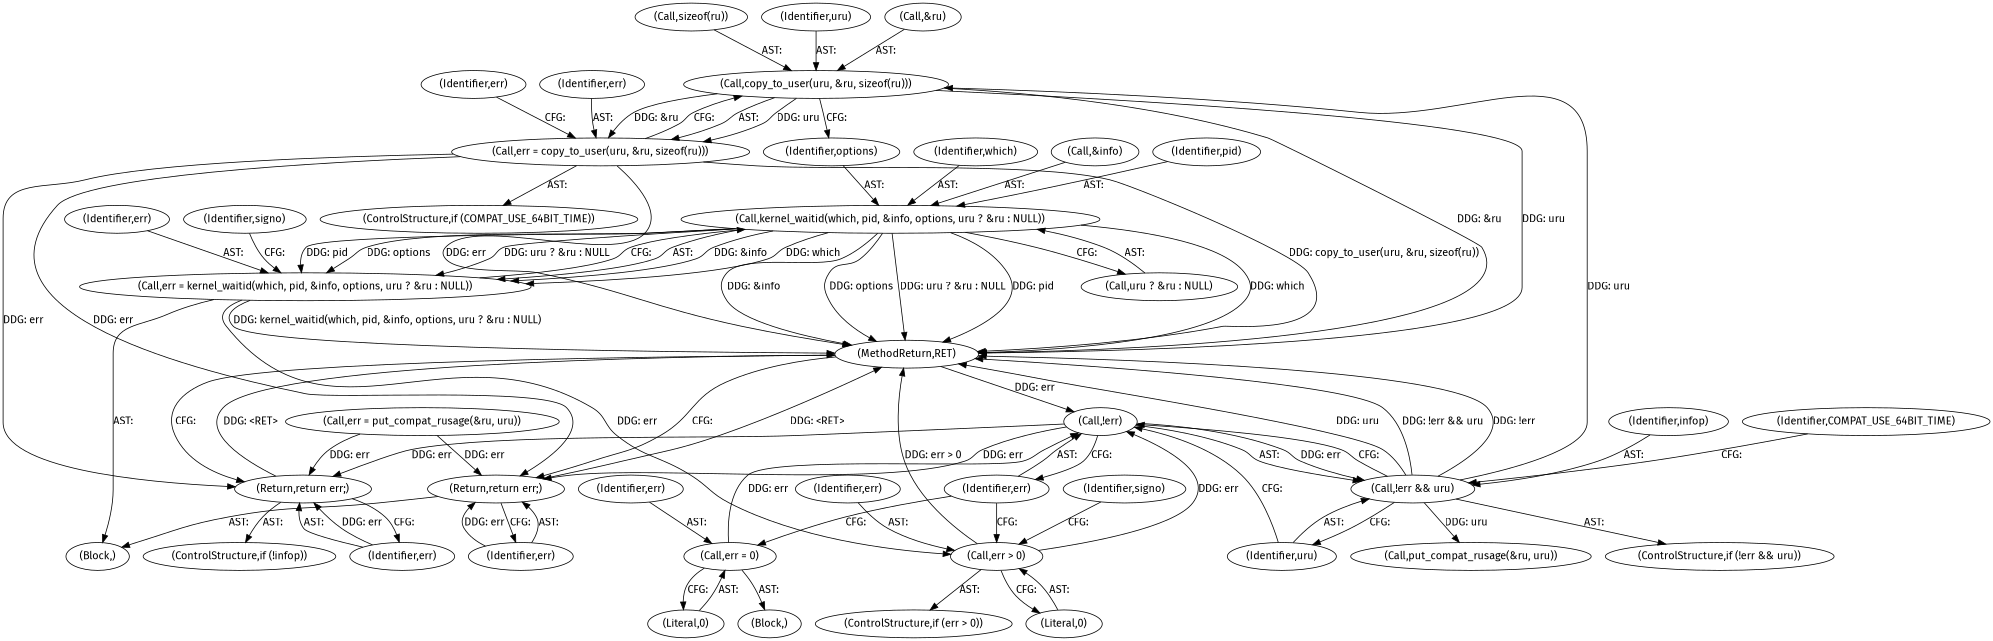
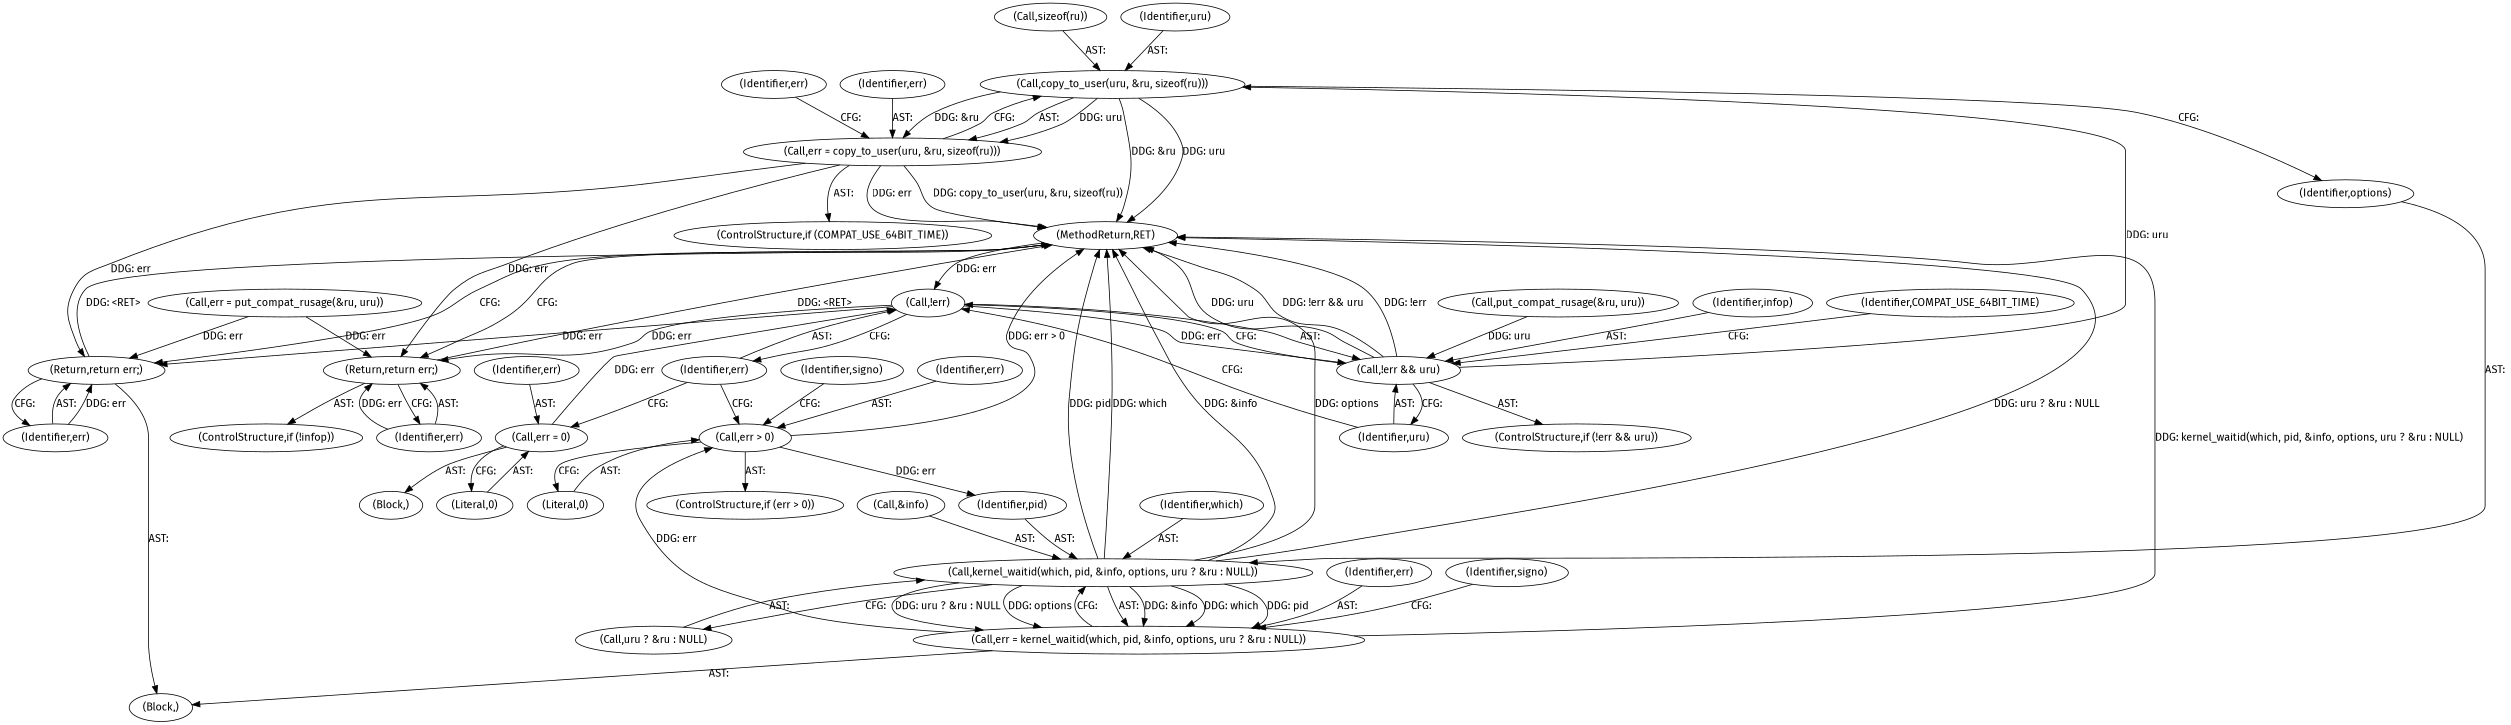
  digraph {
    fontname="Fira Sans"
    node [fontname="Fira Sans"]
    edge [fontname="Fira Sans"]
    n1 [label="(Call,copy_to_user(uru, &ru, sizeof(ru)))"]
    n2 [label="(Call,err = copy_to_user(uru, &ru, sizeof(ru)))"]
    n3 [label="(MethodReturn,RET)"]
    n4 [label="(Identifier,options)"]
    n5 [label="(Return,return err;)"]
    n6 [label="(Return,return err;)"]
    n7 [label="(ControlStructure,if (COMPAT_USE_64BIT_TIME))"]
    n8 [label="(Call,sizeof(ru))"]
    n9 [label="(Call,!err)"]
    n10 [label="(Call,!err && uru)"]
    n11 [label="(Identifier,uru)"]
    n12 [label="(Call,put_compat_rusage(&ru, uru))"]
    n13 [label="(ControlStructure,if (!err && uru))"]
    n14 [label="(Identifier,err)"]
    n15 [label="(ControlStructure,if (!infop))"]
    n16 [label="(Identifier,err)"]
    n17 [label="(Block,)"]
    n18 [label="(Identifier,err)"]
    n19 [label="(Call,err = 0)"]
    n20 [label="(Call,err > 0)"]
    n21 [label="(Literal,0)"]
    n22 [label="(Block,)"]
    n23 [label="(ControlStructure,if (err > 0))"]
    n24 [label="(Literal,0)"]
    n25 [label="(Call,err = kernel_waitid(which, pid, &info, options, uru ? &ru : NULL))"]
    n26 [label="(Call,kernel_waitid(which, pid, &info, options, uru ? &ru : NULL))"]
    n27 [label="(Call,uru ? &ru : NULL)"]
    n28 [label="(Identifier,err)"]
    n29 [label="(Identifier,infop)"]
    n30 [label="(Identifier,err)"]
    n31 [label="(Call,err = put_compat_rusage(&ru, uru))"]
    n32 [label="(Identifier,signo)"]
    n33 [label="(Identifier,which)"]
    n34 [label="(Identifier,uru)"]
    n35 [label="(Identifier,err)"]
-   n36 [label="(Call,&ru)"]
    n37 [label="(Call,&info)"]
    n38 [label="(Identifier,signo)"]
    n39 [label="(Identifier,err)"]
    n40 [label="(Identifier,COMPAT_USE_64BIT_TIME)"]
    n41 [label="(Identifier,err)"]
    n42 [label="(Identifier,pid)"]
    n1 -> n2 [label="AST: "]
    n1 -> n2 [label="DDG: uru"]
    n1 -> n2 [label="DDG: &ru"]
    n1 -> n3 [label="DDG: &ru"]
    n1 -> n3 [label="DDG: uru"]
    n1 -> n4 [label="CFG: "]
    n2 -> n1 [label="CFG: "]
    n2 -> n3 [label="DDG: copy_to_user(uru, &ru, sizeof(ru))"]
    n2 -> n3 [label="DDG: err"]
    n2 -> n5 [label="DDG: err"]
    n2 -> n6 [label="DDG: err"]
    n2 -> n7 [label="AST: "]
    n3 -> n5 [label="CFG: "]
    n3 -> n6 [label="CFG: "]
    n3 -> n9 [label="DDG: err"]
    n4 -> n26 [label="AST: "]
    n5 -> n3 [label="DDG: <RET>"]
    n5 -> n15 [label="AST: "]
    n5 -> n16 [label="CFG: "]
    n6 -> n3 [label="DDG: <RET>"]
    n6 -> n17 [label="AST: "]
    n6 -> n18 [label="CFG: "]
    n8 -> n1 [label="AST: "]
    n9 -> n5 [label="DDG: err"]
    n9 -> n6 [label="DDG: err"]
    n9 -> n10 [label="AST: "]
    n9 -> n10 [label="DDG: err"]
    n9 -> n14 [label="CFG: "]
    n10 -> n1 [label="DDG: uru"]
    n10 -> n3 [label="DDG: uru"]
    n10 -> n3 [label="DDG: !err && uru"]
    n10 -> n3 [label="DDG: !err"]
    n10 -> n9 [label="CFG: "]
    n10 -> n11 [label="CFG: "]
-   n10 -> n12 [label="DDG: uru"]
+   n12 -> n10 [label="DDG: uru"]
    n10 -> n13 [label="AST: "]
    n11 -> n9 [label="CFG: "]
    n11 -> n10 [label="AST: "]
    n14 -> n9 [label="AST: "]
    n14 -> n19 [label="CFG: "]
    n14 -> n20 [label="CFG: "]
    n16 -> n5 [label="AST: "]
    n16 -> n5 [label="DDG: err"]
    n18 -> n6 [label="AST: "]
    n18 -> n6 [label="DDG: err"]
    n19 -> n9 [label="DDG: err"]
    n19 -> n21 [label="CFG: "]
    n19 -> n22 [label="AST: "]
    n20 -> n3 [label="DDG: err > 0"]
-   n20 -> n9 [label="DDG: err"]
+   n20 -> n42 [label="DDG: err"]
    n20 -> n23 [label="AST: "]
    n20 -> n24 [label="CFG: "]
    n21 -> n19 [label="AST: "]
    n24 -> n20 [label="AST: "]
    n25 -> n3 [label="DDG: kernel_waitid(which, pid, &info, options, uru ? &ru : NULL)"]
    n25 -> n17 [label="AST: "]
    n25 -> n20 [label="DDG: err"]
    n25 -> n26 [label="CFG: "]
    n26 -> n3 [label="DDG: uru ? &ru : NULL"]
    n26 -> n3 [label="DDG: pid"]
    n26 -> n3 [label="DDG: which"]
    n26 -> n3 [label="DDG: &info"]
    n26 -> n3 [label="DDG: options"]
    n26 -> n25 [label="AST: "]
    n26 -> n25 [label="DDG: &info"]
    n26 -> n25 [label="DDG: which"]
    n26 -> n25 [label="DDG: pid"]
    n26 -> n25 [label="DDG: options"]
    n26 -> n25 [label="DDG: uru ? &ru : NULL"]
    n26 -> n27 [label="CFG: "]
    n27 -> n26 [label="AST: "]
    n28 -> n25 [label="AST: "]
    n29 -> n10 [label="AST: "]
    n30 -> n2 [label="CFG: "]
    n31 -> n5 [label="DDG: err"]
    n31 -> n6 [label="DDG: err"]
    n32 -> n25 [label="CFG: "]
    n33 -> n26 [label="AST: "]
    n34 -> n1 [label="AST: "]
    n35 -> n19 [label="AST: "]
-   n36 -> n1 [label="AST: "]
    n37 -> n26 [label="AST: "]
    n38 -> n20 [label="CFG: "]
    n39 -> n20 [label="AST: "]
    n40 -> n10 [label="CFG: "]
    n41 -> n2 [label="AST: "]
    n42 -> n26 [label="AST: "]
  }
